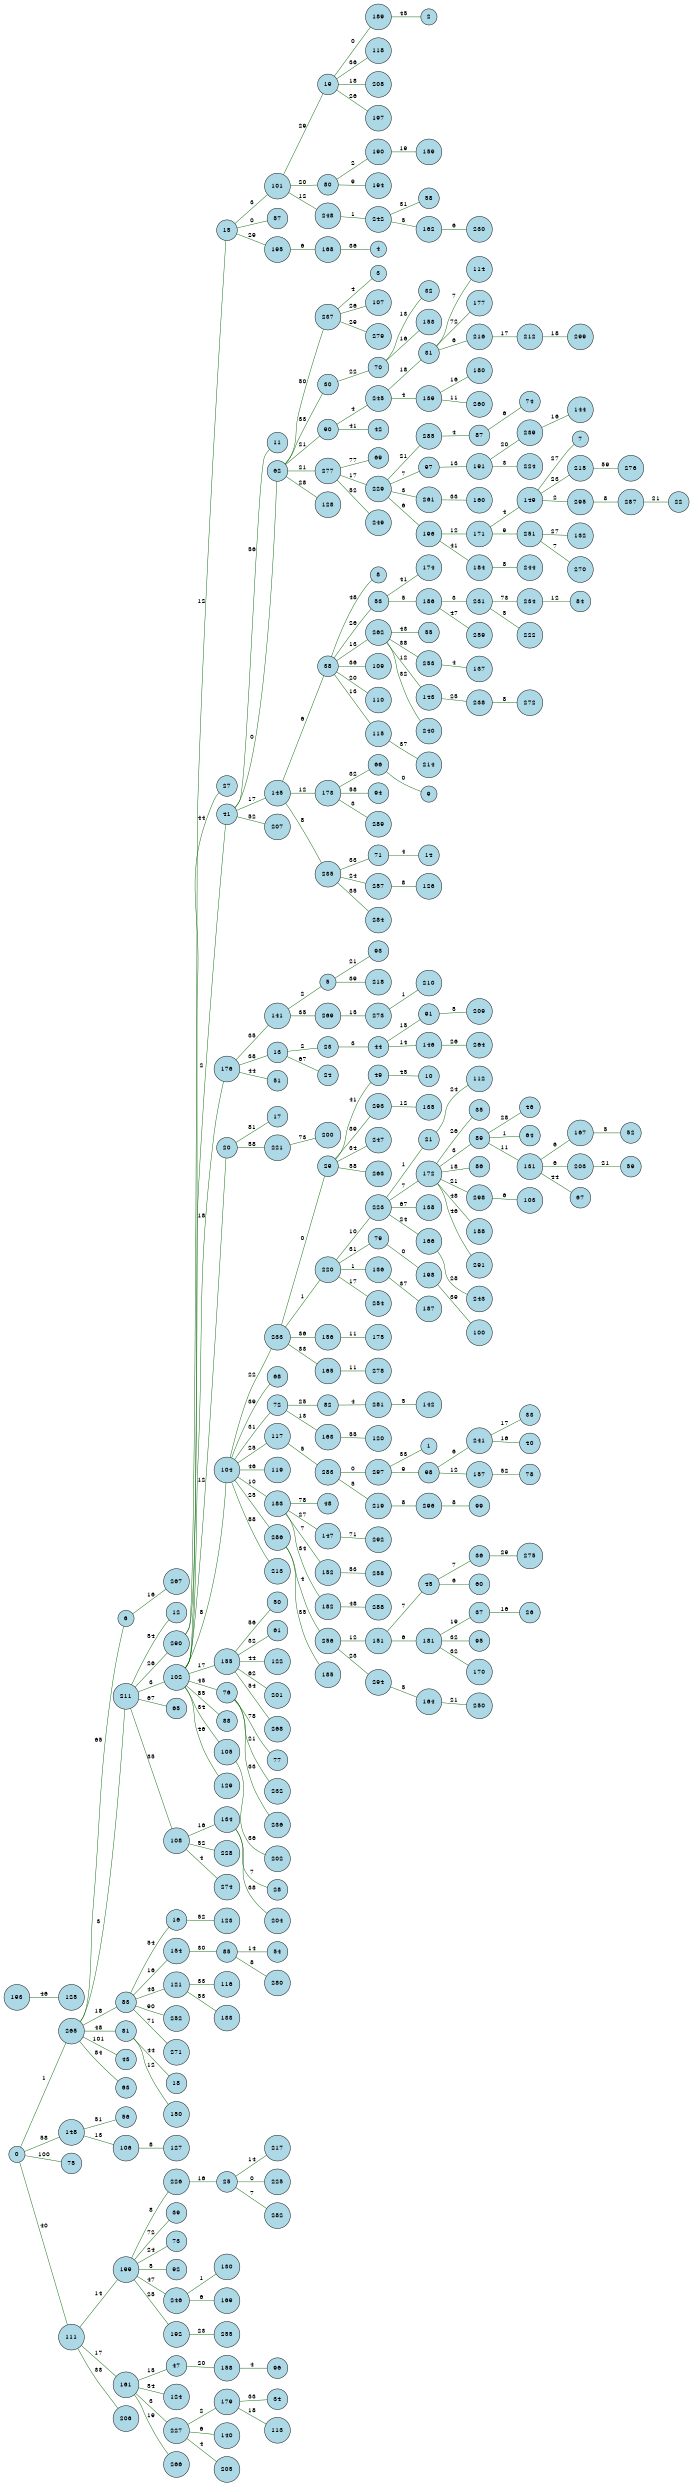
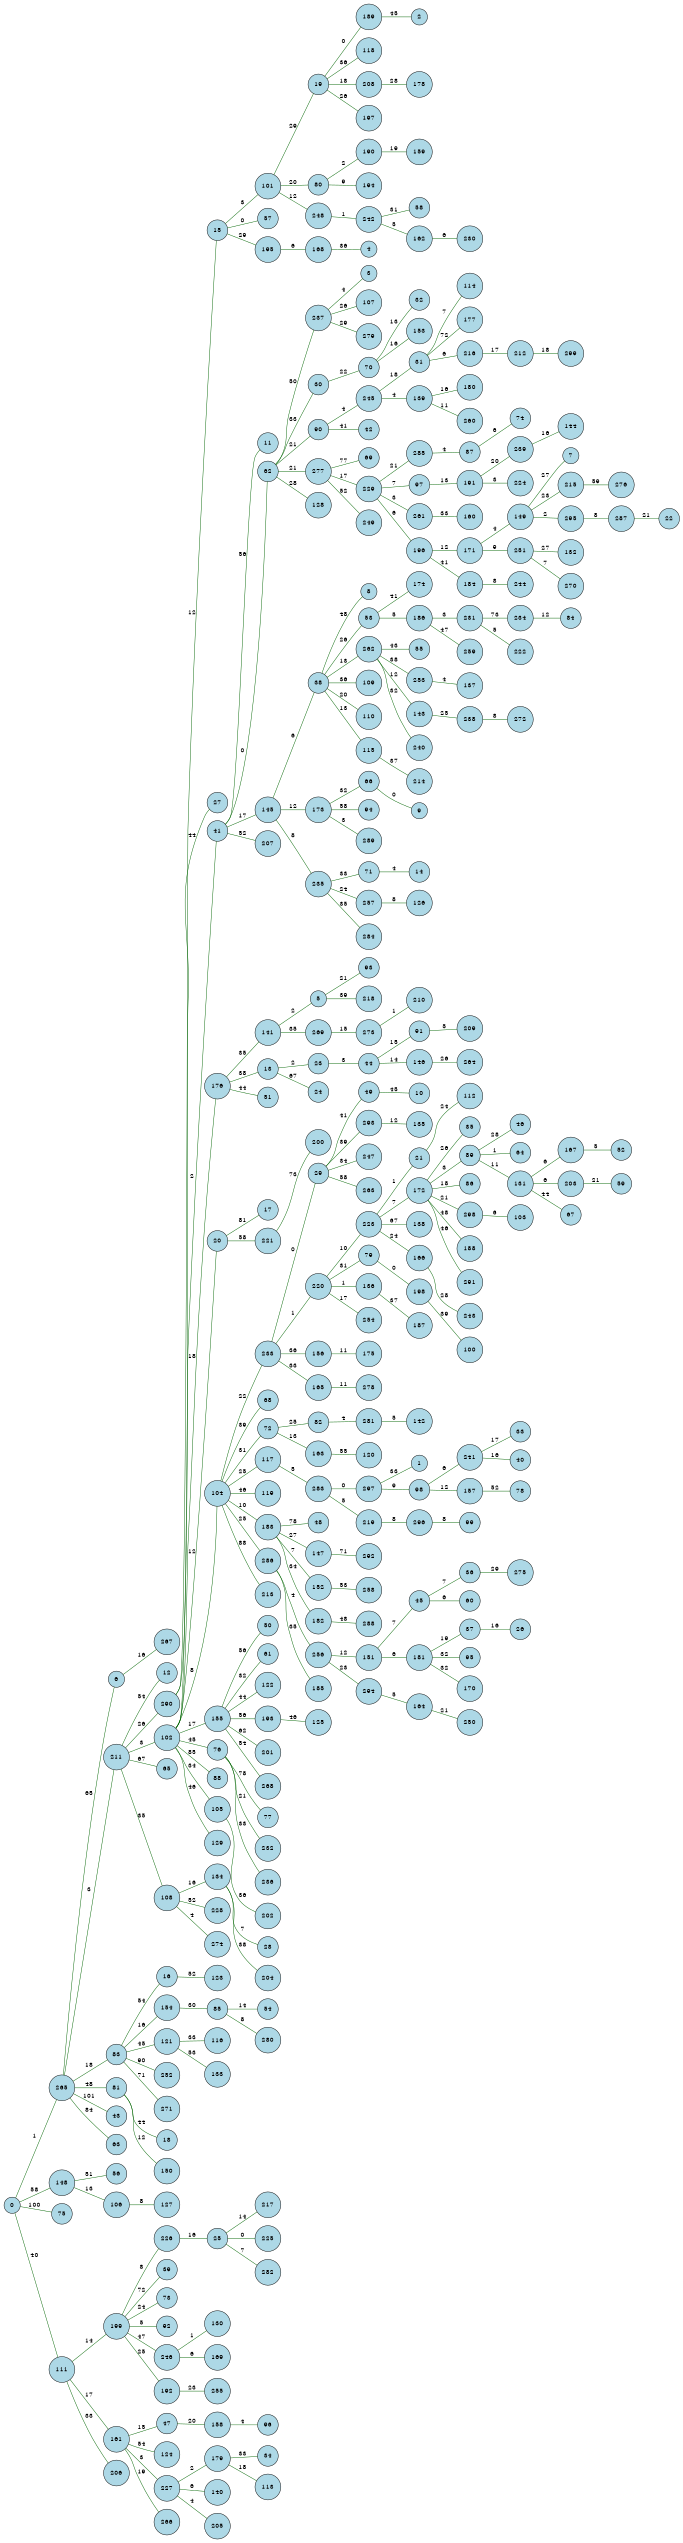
  graph {
    rankdir=LR
    node [fillcolor=lightblue shape=circle style=filled]
    edge [color=darkgreen]
    297
    1
    98
    241
    157
    189
    2
    237
    3
    107
    279
    168
    4
    141
    5
    269
    93
    218
    273
    265
    6
    211
    83
    81
    43
    63
    267
    12
    290
    102
    65
    108
    16
    154
    121
    252
    271
    18
    150
    149
    7
    215
    295
    276
    287
    38
    8
    53
    262
    109
    110
    115
    174
    186
    55
    253
    143
    240
    214
    66
    9
    49
    10
    41
    11
    62
    145
    207
    30
    90
    277
    128
    173
    235
    15
    27
    176
    20
    104
    155
    76
    88
    105
    129
    134
    228
    274
    13
    51
    23
    24
    44
    71
    14
    101
    57
    195
    19
    80
    248
    123
    85
    116
    133
    17
    221
    200
    118
    208
    197
    190
    194
    242
+   178
    233
    68
    72
    117
    119
    183
    286
    213
    50
    61
    122
    193
    201
    268
    77
    232
    236
    202
    223
    21
    172
    138
    166
    112
    35
    89
    86
    298
    188
    291
    243
    22
    91
    146
    226
    25
    217
    225
    282
    37
    26
    28
    204
    29
    220
    156
    165
    293
    247
    263
    79
    136
    254
    175
    278
    135
    70
    245
    42
    69
    229
    249
    32
    153
    31
    139
    114
    177
    216
    180
    260
    212
    33
    40
    179
    34
    113
    46
    64
    131
    103
    45
    36
    60
    275
    181
    95
    170
    94
    289
    257
    284
    199
    39
    73
    92
    246
    192
    130
    169
    255
    209
    264
    151
    167
    203
    67
    161
    47
    124
    227
    266
    158
    140
    205
    96
    82
    163
    283
    48
    147
    152
    182
    256
    185
    125
    52
    231
    259
    54
    280
    137
    238
    148
    56
    106
    127
    58
    162
    230
    59
    285
    97
    261
    196
    126
    281
    120
    87
    74
    0
    75
    111
    206
    78
    198
    187
    100
    159
    142
    234
    84
    191
    160
    171
    184
    239
    224
    296
    99
    219
    251
    132
    270
    272
    144
    292
    258
    288
    294
    164
    250
    244
    222
    210
    299
    297 -- 1 [label=33]
    297 -- 98 [label=9]
    98 -- 241 [label=6]
    98 -- 157 [label=12]
    241 -- 33 [label=17]
    241 -- 40 [label=16]
    157 -- 78 [label=52]
    189 -- 2 [label=45]
    237 -- 3 [label=4]
    237 -- 107 [label=26]
    237 -- 279 [label=29]
    168 -- 4 [label=36]
    141 -- 5 [label=2]
    141 -- 269 [label=35]
    5 -- 93 [label=21]
    5 -- 218 [label=39]
    269 -- 273 [label=15]
    273 -- 210 [label=1]
    265 -- 6 [label=65]
    265 -- 211 [label=3]
    265 -- 83 [label=18]
    265 -- 81 [label=48]
    265 -- 43 [label=101]
    265 -- 63 [label=84]
    6 -- 267 [label=16]
    211 -- 12 [label=54]
    211 -- 290 [label=26]
    211 -- 102 [label=3]
    211 -- 65 [label=67]
    211 -- 108 [label=35]
    83 -- 16 [label=54]
    83 -- 154 [label=16]
    83 -- 121 [label=45]
    83 -- 252 [label=90]
    83 -- 271 [label=71]
    81 -- 18 [label=44]
    81 -- 150 [label=12]
    290 -- 15 [label=12]
    290 -- 27 [label=44]
    102 -- 41 [label=2]
    102 -- 176 [label=18]
    102 -- 20 [label=12]
    102 -- 104 [label=8]
    102 -- 155 [label=17]
    102 -- 76 [label=45]
    102 -- 88 [label=85]
    102 -- 105 [label=34]
    102 -- 129 [label=46]
    108 -- 134 [label=16]
    108 -- 228 [label=52]
    108 -- 274 [label=4]
    16 -- 123 [label=52]
    154 -- 85 [label=30]
    121 -- 116 [label=33]
    121 -- 133 [label=53]
    149 -- 7 [label=27]
    149 -- 215 [label=23]
    149 -- 295 [label=2]
    215 -- 276 [label=59]
    295 -- 287 [label=8]
    287 -- 22 [label=21]
    38 -- 8 [label=48]
    38 -- 53 [label=26]
    38 -- 262 [label=13]
    38 -- 109 [label=36]
    38 -- 110 [label=20]
    38 -- 115 [label=13]
    53 -- 174 [label=41]
    53 -- 186 [label=5]
    262 -- 55 [label=43]
    262 -- 253 [label=38]
    262 -- 143 [label=12]
    262 -- 240 [label=32]
    115 -- 214 [label=37]
    186 -- 231 [label=3]
    186 -- 259 [label=47]
    253 -- 137 [label=4]
    143 -- 238 [label=25]
    66 -- 9 [label=0]
    49 -- 10 [label=45]
    41 -- 11 [label=56]
    41 -- 62 [label=0]
    41 -- 145 [label=17]
    41 -- 207 [label=52]
    62 -- 237 [label=50]
    62 -- 30 [label=33]
    62 -- 90 [label=21]
    62 -- 277 [label=21]
    62 -- 128 [label=28]
    145 -- 38 [label=6]
    145 -- 173 [label=12]
    145 -- 235 [label=8]
    30 -- 70 [label=22]
    90 -- 245 [label=4]
    90 -- 42 [label=41]
    277 -- 69 [label=77]
    277 -- 229 [label=17]
    277 -- 249 [label=52]
    173 -- 66 [label=32]
    173 -- 94 [label=58]
    173 -- 289 [label=3]
    235 -- 71 [label=33]
    235 -- 257 [label=24]
    235 -- 284 [label=35]
    15 -- 101 [label=3]
    15 -- 57 [label=0]
    15 -- 195 [label=29]
    176 -- 141 [label=35]
    176 -- 13 [label=38]
    176 -- 51 [label=44]
    20 -- 17 [label=81]
    20 -- 221 [label=58]
    104 -- 233 [label=22]
    104 -- 68 [label=39]
    104 -- 72 [label=31]
    104 -- 117 [label=25]
    104 -- 119 [label=46]
    104 -- 183 [label=10]
    104 -- 286 [label=25]
    104 -- 213 [label=88]
    155 -- 50 [label=56]
    155 -- 61 [label=32]
    155 -- 122 [label=44]
+   155 -- 193 [label=56]
    155 -- 201 [label=62]
    155 -- 268 [label=54]
    76 -- 77 [label=78]
    76 -- 232 [label=21]
    76 -- 236 [label=33]
    105 -- 202 [label=36]
    134 -- 28 [label=7]
    134 -- 204 [label=38]
    13 -- 23 [label=2]
    13 -- 24 [label=67]
    23 -- 44 [label=3]
    44 -- 91 [label=15]
    44 -- 146 [label=14]
    71 -- 14 [label=4]
    101 -- 19 [label=29]
    101 -- 80 [label=20]
    101 -- 248 [label=12]
    195 -- 168 [label=6]
    19 -- 189 [label=0]
    19 -- 118 [label=36]
    19 -- 208 [label=18]
    19 -- 197 [label=26]
    80 -- 190 [label=2]
    80 -- 194 [label=9]
    248 -- 242 [label=1]
    85 -- 54 [label=14]
    85 -- 280 [label=8]
    221 -- 200 [label=73]
+   208 -- 178 [label=28]
    190 -- 159 [label=19]
    242 -- 58 [label=31]
    242 -- 162 [label=5]
    233 -- 29 [label=0]
    233 -- 220 [label=1]
    233 -- 156 [label=36]
    233 -- 165 [label=33]
    72 -- 82 [label=25]
    72 -- 163 [label=13]
    117 -- 283 [label=5]
    183 -- 48 [label=78]
    183 -- 147 [label=27]
    183 -- 152 [label=7]
    183 -- 182 [label=34]
    286 -- 256 [label=4]
    286 -- 185 [label=35]
    193 -- 125 [label=46]
    223 -- 21 [label=1]
    223 -- 172 [label=7]
    223 -- 138 [label=67]
    223 -- 166 [label=24]
    21 -- 112 [label=24]
    172 -- 35 [label=26]
    172 -- 89 [label=3]
    172 -- 86 [label=18]
    172 -- 298 [label=21]
    172 -- 188 [label=48]
    172 -- 291 [label=46]
    166 -- 243 [label=28]
    89 -- 46 [label=28]
    89 -- 64 [label=1]
    89 -- 131 [label=11]
    298 -- 103 [label=6]
    91 -- 209 [label=5]
    146 -- 264 [label=26]
    226 -- 25 [label=16]
    25 -- 217 [label=14]
    25 -- 225 [label=0]
    25 -- 282 [label=7]
    37 -- 26 [label=16]
    29 -- 49 [label=41]
    29 -- 293 [label=39]
    29 -- 247 [label=34]
    29 -- 263 [label=58]
    220 -- 223 [label=10]
    220 -- 79 [label=31]
    220 -- 136 [label=1]
    220 -- 254 [label=17]
    156 -- 175 [label=11]
    165 -- 278 [label=11]
    293 -- 135 [label=12]
    79 -- 198 [label=0]
    136 -- 187 [label=37]
    70 -- 32 [label=13]
    70 -- 153 [label=16]
    245 -- 31 [label=18]
    245 -- 139 [label=4]
    229 -- 285 [label=21]
    229 -- 97 [label=7]
    229 -- 261 [label=3]
    229 -- 196 [label=6]
    31 -- 114 [label=7]
    31 -- 177 [label=72]
    31 -- 216 [label=6]
    139 -- 180 [label=16]
    139 -- 260 [label=11]
    216 -- 212 [label=17]
    212 -- 299 [label=18]
    179 -- 34 [label=33]
    179 -- 113 [label=18]
    131 -- 167 [label=6]
    131 -- 203 [label=6]
    131 -- 67 [label=44]
    45 -- 36 [label=7]
    45 -- 60 [label=6]
    36 -- 275 [label=29]
    181 -- 37 [label=19]
    181 -- 95 [label=32]
    181 -- 170 [label=32]
    257 -- 126 [label=8]
    199 -- 226 [label=8]
    199 -- 39 [label=72]
    199 -- 73 [label=24]
    199 -- 92 [label=5]
    199 -- 246 [label=47]
    199 -- 192 [label=25]
    246 -- 130 [label=1]
    246 -- 169 [label=6]
    192 -- 255 [label=23]
    151 -- 45 [label=7]
    151 -- 181 [label=6]
    167 -- 52 [label=5]
    203 -- 59 [label=21]
    161 -- 47 [label=15]
    161 -- 124 [label=54]
    161 -- 227 [label=3]
    161 -- 266 [label=19]
    47 -- 158 [label=20]
    227 -- 179 [label=2]
    227 -- 140 [label=6]
    227 -- 205 [label=4]
    158 -- 96 [label=4]
    82 -- 281 [label=4]
    163 -- 120 [label=55]
    283 -- 297 [label=0]
    283 -- 219 [label=5]
    147 -- 292 [label=71]
    152 -- 258 [label=53]
    182 -- 288 [label=48]
    256 -- 151 [label=12]
    256 -- 294 [label=23]
    231 -- 234 [label=73]
    231 -- 222 [label=5]
    238 -- 272 [label=8]
    148 -- 56 [label=51]
    148 -- 106 [label=13]
    106 -- 127 [label=8]
    162 -- 230 [label=6]
    285 -- 87 [label=4]
    97 -- 191 [label=13]
    261 -- 160 [label=33]
    196 -- 171 [label=12]
    196 -- 184 [label=41]
    281 -- 142 [label=5]
    87 -- 74 [label=6]
    0 -- 265 [label=1]
    0 -- 148 [label=58]
    0 -- 75 [label=100]
    0 -- 111 [label=40]
    111 -- 199 [label=14]
    111 -- 161 [label=17]
    111 -- 206 [label=33]
    198 -- 100 [label=39]
    234 -- 84 [label=12]
    191 -- 239 [label=20]
    191 -- 224 [label=3]
    171 -- 149 [label=4]
    171 -- 251 [label=9]
    184 -- 244 [label=8]
    239 -- 144 [label=16]
    296 -- 99 [label=8]
    219 -- 296 [label=8]
    251 -- 132 [label=27]
    251 -- 270 [label=7]
    294 -- 164 [label=5]
    164 -- 250 [label=21]
  }
